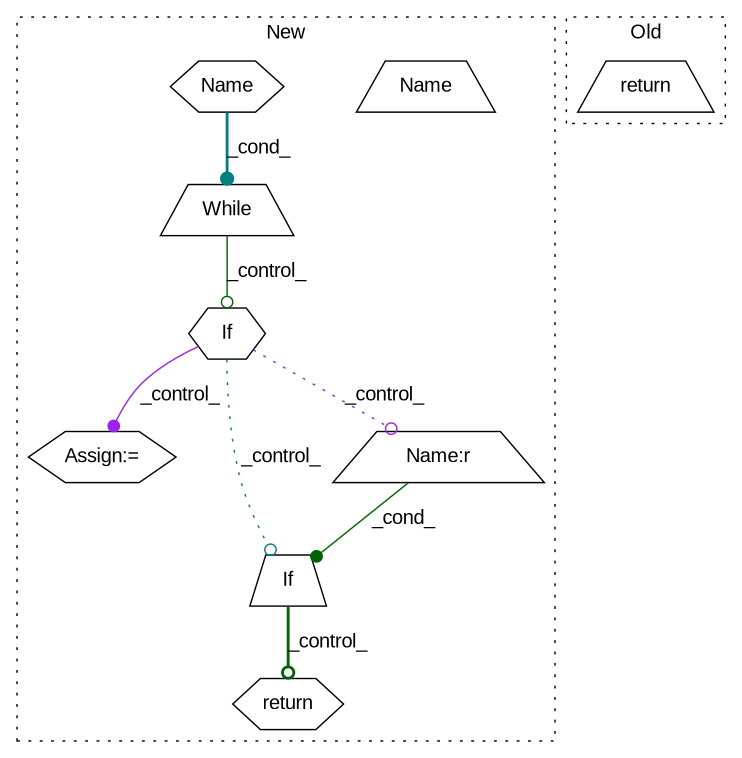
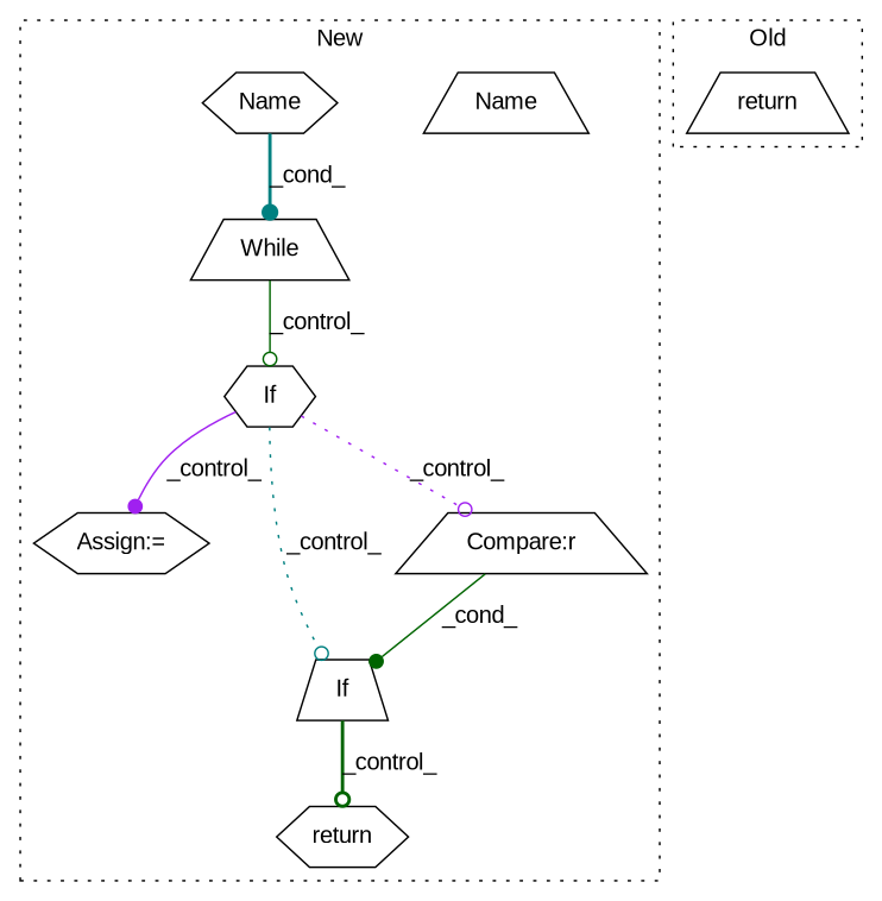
  digraph {
    fontname="Liberation Sans"
    node [a=87 l=3 s=10996 shape=trapezium fontname="Liberation Sans"]
    edge [color=darkgreen style=solid arrowhead=odot fontname="Liberation Sans"]
    n1 [a=52 l="6,10" label=While s="10990,11000"]
    n2 [a=68 label="Assign:=" s=11221 shape=hexagon]
    n3 [l=4 label=Name]
    n4 [a=96 l=0 label=If s=11597]
-   n5 [a=40 l=15 label="Name:r" s=11597]
+   n5 [a=40 l=15 label="Compare:r" s=11597]
    n6 [a=96 label=If s=11142 shape=hexagon]
    n7 [a=93 l=7 label=return s=11663 shape=hexagon]
    n8 [l=4 label=Name shape=hexagon]
    n9 [a=93 l=7 label=return s=10270]
    subgraph cluster_1 {
      label=New
      style=dotted
      n1
      n2
      n3
      n4
      n5
      n6
      n7
      n8
    }
    subgraph cluster_2 {
      label=Old
      style=dotted
      n9
    }
    n1 -> n6 [label=_control_]
    n4 -> n7 [label=_control_ style=bold]
    n5 -> n4 [label=_cond_ arrowhead=dot]
    n6 -> n2 [label=_control_ color=purple arrowhead=dot]
    n6 -> n4 [label=_control_ color=teal style=dotted]
    n6 -> n5 [label=_control_ color=purple style=dotted]
    n8 -> n1 [label=_cond_ color=teal style=bold arrowhead=dot]
  }
